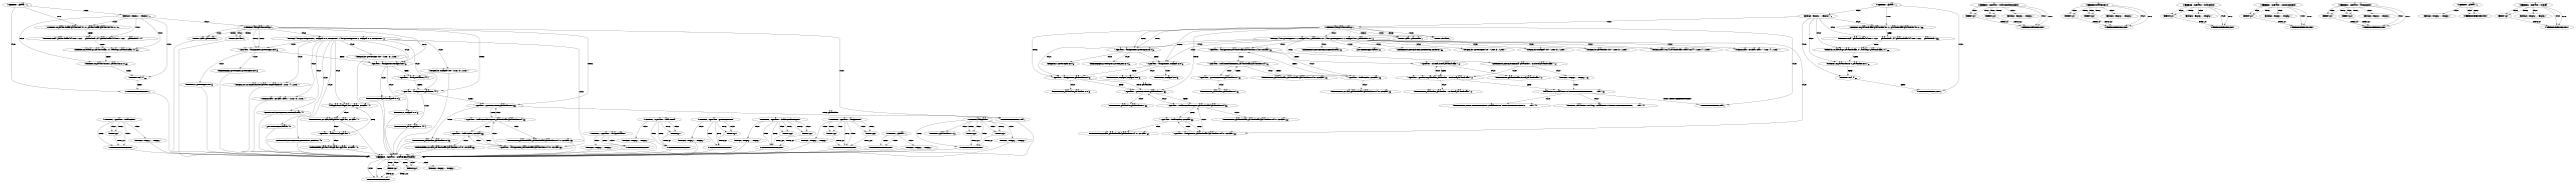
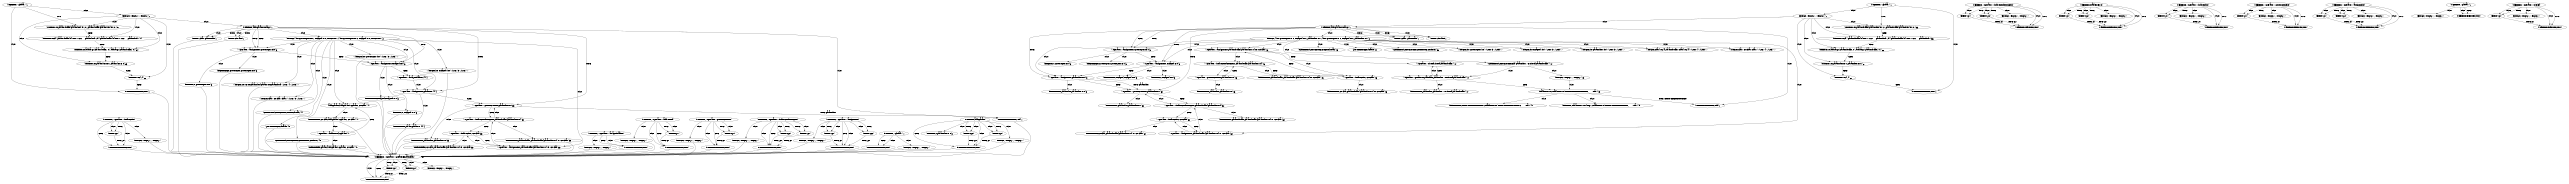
  digraph {
    n1 [label=<(METHOD,&lt;operator&gt;.greaterEqualsThan)>]
    n2 [label=<(PARAM,p1)>]
    n3 [label=<(PARAM,p2)>]
    n4 [label=<(BLOCK,&lt;empty&gt;,&lt;empty&gt;)>]
    n5 [label=<(METHOD_RETURN,ANY)>]
    n6 [label=<(METHOD,&lt;global&gt;)<SUB>1</SUB>>]
    n7 [label=<(BLOCK,&lt;empty&gt;,&lt;empty&gt;)<SUB>1</SUB>>]
    n8 [label=<(UNKNOWN,param_buffer[param_len] = '\0';,param_buffer[param_len] = '\0';)<SUB>53</SUB>>]
    n9 [label=<(METHOD_RETURN,ANY)<SUB>1</SUB>>]
    n10 [label=<(METHOD,add_param_to_argv)<SUB>1</SUB>>]
    n11 [label=<(UNKNOWN,if ((param_buffer[0] == '-' &amp;&amp; 		     param_buf...,if ((param_buffer[0] == '-' &amp;&amp; 		     param_buf...)<SUB>56</SUB>>]
    n12 [label=<(UNKNOWN,add_argv(param_buffer, 0);,add_argv(param_buffer, 0);)<SUB>66</SUB>>]
    n13 [label=<(UNKNOWN,param_len = 0;,param_len = 0;)<SUB>67</SUB>>]
    n14 [label=<(UNKNOWN,},})<SUB>68</SUB>>]
    n15 [label=<(PARAM,char *parsestart)<SUB>1</SUB>>]
    n16 [label=<(PARAM,int line)<SUB>1</SUB>>]
    n17 [label=<(BLOCK,{ 	int quote_open = 0, escaped = 0, param_len =...,{ 	int quote_open = 0, escaped = 0, param_len =...)<SUB>2</SUB>>]
    n18 [label=<(&lt;operator&gt;.assignment,quote_open = 0)<SUB>3</SUB>>]
    n19 [label=<(&lt;operator&gt;.assignment,escaped = 0)<SUB>3</SUB>>]
    n20 [label=<(&lt;operator&gt;.assignment,param_len = 0)<SUB>3</SUB>>]
    n21 [label=<(&lt;operator&gt;.postIncrement,param_len++)<SUB>32</SUB>>]
    n22 [label=<(METHOD_RETURN,void)<SUB>1</SUB>>]
    n23 [label="<(LOCAL,int quote_open: int)<SUB>3</SUB>>"]
    n24 [label="<(LOCAL,int escaped: int)<SUB>3</SUB>>"]
    n25 [label="<(LOCAL,int param_len: int)<SUB>3</SUB>>"]
    n26 [label="<(LOCAL,char[1024] param_buffer: char[1024])<SUB>4</SUB>>"]
    n27 [label="<(LOCAL,char* curchar: char*)<SUB>4</SUB>>"]
    n28 [label=<(&lt;operator&gt;.assignment,param_buffer[param_len++] = *curchar)<SUB>32</SUB>>]
    n29 [label=<(CONTROL_STRUCTURE,BREAK,break;)<SUB>43</SUB>>]
    n30 [label=<(JUMP_TARGET,default)<SUB>44</SUB>>]
    n31 [label=<(&lt;operator&gt;.assignment,param_buffer[param_len++] = *curchar)<SUB>46</SUB>>]
    n32 [label=<(CONTROL_STRUCTURE,IF,if (param_len &gt;= sizeof(param_buffer)))<SUB>47</SUB>>]
    n33 [label=<(CONTROL_STRUCTURE,CONTINUE,continue;)<SUB>50</SUB>>]
    n34 [label=<(IDENTIFIER,quote_open,quote_open = 0)<SUB>3</SUB>>]
    n35 [label=<(LITERAL,0,quote_open = 0)<SUB>3</SUB>>]
    n36 [label=<(IDENTIFIER,escaped,escaped = 0)<SUB>3</SUB>>]
    n37 [label=<(LITERAL,0,escaped = 0)<SUB>3</SUB>>]
    n38 [label=<(IDENTIFIER,param_len,param_len = 0)<SUB>3</SUB>>]
    n39 [label=<(&lt;operator&gt;.indirectIndexAccess,param_buffer[param_len++])<SUB>32</SUB>>]
    n40 [label=<(IDENTIFIER,param_len,param_len++)<SUB>32</SUB>>]
    n41 [label=<(&lt;operator&gt;.indirection,*curchar)<SUB>32</SUB>>]
    n42 [label=<(&lt;operator&gt;.indirectIndexAccess,param_buffer[param_len++])<SUB>46</SUB>>]
    n43 [label=<(&lt;operator&gt;.indirection,*curchar)<SUB>46</SUB>>]
    n44 [label=<(&lt;operator&gt;.sizeOf,sizeof(param_buffer))<SUB>47</SUB>>]
    n45 [label=<(&lt;operator&gt;.greaterEqualsThan,param_len &gt;= sizeof(param_buffer))<SUB>47</SUB>>]
    n46 [label=<(BLOCK,&lt;empty&gt;,&lt;empty&gt;)<SUB>48</SUB>>]
    n47 [label=<(LITERAL,0,param_len = 0)<SUB>3</SUB>>]
    n48 [label=<(IDENTIFIER,param_buffer,param_buffer[param_len++] = *curchar)<SUB>32</SUB>>]
    n49 [label=<(IDENTIFIER,curchar,param_buffer[param_len++] = *curchar)<SUB>32</SUB>>]
    n50 [label=<(IDENTIFIER,param_buffer,param_buffer[param_len++] = *curchar)<SUB>46</SUB>>]
    n51 [label=<(&lt;operator&gt;.postIncrement,param_len++)<SUB>46</SUB>>]
    n52 [label=<(IDENTIFIER,curchar,param_buffer[param_len++] = *curchar)<SUB>46</SUB>>]
-   n53 [label=<(IDENTIFIER,param_buffer,sizeof(param_buffer))<SUB>47</SUB>>]
    n54 [label=<(IDENTIFIER,param_len,param_len++)<SUB>46</SUB>>]
    n55 [label=<(IDENTIFIER,param_len,param_len &gt;= sizeof(param_buffer))<SUB>47</SUB>>]
    n56 [label=<(xtables_error,xtables_error(PARAMETER_PROBLEM, 					      &quot;Pa...)<SUB>48</SUB>>]
    n57 [label=<(IDENTIFIER,PARAMETER_PROBLEM,xtables_error(PARAMETER_PROBLEM, 					      &quot;Pa...)<SUB>48</SUB>>]
    n58 [label=<(LITERAL,&quot;Parameter too long!&quot;,xtables_error(PARAMETER_PROBLEM, 					      &quot;Pa...)<SUB>49</SUB>>]
    n59 [label=<(METHOD,&lt;operator&gt;.indirectIndexAccess)>]
    n60 [label=<(PARAM,p1)>]
    n61 [label=<(PARAM,p2)>]
    n62 [label=<(BLOCK,&lt;empty&gt;,&lt;empty&gt;)>]
    n63 [label=<(METHOD_RETURN,ANY)>]
    n64 [label=<(METHOD,xtables_error)>]
    n65 [label=<(PARAM,p1)>]
    n66 [label=<(PARAM,p2)>]
    n67 [label=<(BLOCK,&lt;empty&gt;,&lt;empty&gt;)>]
    n68 [label=<(METHOD_RETURN,ANY)>]
    n69 [label=<(METHOD,&lt;operator&gt;.indirection)>]
    n70 [label=<(PARAM,p1)>]
    n71 [label=<(BLOCK,&lt;empty&gt;,&lt;empty&gt;)>]
    n72 [label=<(METHOD_RETURN,ANY)>]
    n73 [label=<(METHOD,&lt;operator&gt;.postIncrement)>]
    n74 [label=<(PARAM,p1)>]
    n75 [label=<(BLOCK,&lt;empty&gt;,&lt;empty&gt;)>]
    n76 [label=<(METHOD_RETURN,ANY)>]
    n77 [label=<(METHOD,&lt;operator&gt;.assignment)>]
    n78 [label=<(PARAM,p1)>]
    n79 [label=<(PARAM,p2)>]
    n80 [label=<(BLOCK,&lt;empty&gt;,&lt;empty&gt;)>]
    n81 [label=<(METHOD_RETURN,ANY)>]
    n82 [label=<(METHOD,&lt;global&gt;)<SUB>1</SUB>>]
    n83 [label=<(BLOCK,&lt;empty&gt;,&lt;empty&gt;)>]
    n84 [label=<(METHOD_RETURN,ANY)>]
    n85 [label=<(METHOD,&lt;operator&gt;.sizeOf)>]
    n86 [label=<(PARAM,p1)>]
    n87 [label=<(BLOCK,&lt;empty&gt;,&lt;empty&gt;)>]
    n88 [label=<(METHOD_RETURN,ANY)>]
    n89 [label=<(METHOD,&lt;operator&gt;.indirection)>]
    n90 [label=<(PARAM,p1)>]
    n91 [label=<(BLOCK,&lt;empty&gt;,&lt;empty&gt;)>]
    n92 [label=<(METHOD_RETURN,ANY)>]
    n93 [label=<(METHOD,&lt;global&gt;)<SUB>1</SUB>>]
    n94 [label=<(BLOCK,&lt;empty&gt;,&lt;empty&gt;)<SUB>1</SUB>>]
    n95 [label=<(UNKNOWN,param.buffer[param.len] = '\0';,param.buffer[param.len] = '\0';)<SUB>51</SUB>>]
    n96 [label=<(METHOD_RETURN,ANY)<SUB>1</SUB>>]
    n97 [label=<(METHOD,add_param_to_argv)<SUB>1</SUB>>]
    n98 [label=<(UNKNOWN,if ((param.buffer[0] == '-' &amp;&amp; 		     param.buf...,if ((param.buffer[0] == '-' &amp;&amp; 		     param.buf...)<SUB>54</SUB>>]
    n99 [label=<(UNKNOWN,add_argv(param.buffer, 0);,add_argv(param.buffer, 0);)<SUB>64</SUB>>]
    n100 [label=<(UNKNOWN,param.len = 0;,param.len = 0;)<SUB>65</SUB>>]
    n101 [label=<(UNKNOWN,},})<SUB>66</SUB>>]
    n102 [label=<(PARAM,char *parsestart)<SUB>1</SUB>>]
    n103 [label=<(PARAM,int line)<SUB>1</SUB>>]
    n104 [label=<(BLOCK,{ 	int quote_open = 0, escaped = 0; 	struct xt_...,{ 	int quote_open = 0, escaped = 0; 	struct xt_...)<SUB>2</SUB>>]
    n105 [label=<(&lt;operator&gt;.assignment,quote_open = 0)<SUB>3</SUB>>]
    n106 [label=<(&lt;operator&gt;.assignment,escaped = 0)<SUB>3</SUB>>]
    n107 [label=<(&lt;operator&gt;.assignment,param = {})<SUB>4</SUB>>]
    n108 [label=<(&lt;operator&gt;.postIncrement,param_len++)<SUB>33</SUB>>]
    n109 [label=<(METHOD_RETURN,void)<SUB>1</SUB>>]
    n110 [label="<(LOCAL,int quote_open: int)<SUB>3</SUB>>"]
    n111 [label="<(LOCAL,int escaped: int)<SUB>3</SUB>>"]
    n112 [label="<(LOCAL,struct xt_param_buf param: xt_param_buf)<SUB>4</SUB>>"]
    n113 [label="<(LOCAL,char* curchar: char*)<SUB>5</SUB>>"]
    n114 [label=<(&lt;operator&gt;.assignment,param_buffer[param_len++] = *curchar)<SUB>33</SUB>>]
    n115 [label=<(CONTROL_STRUCTURE,BREAK,break;)<SUB>44</SUB>>]
    n116 [label=<(JUMP_TARGET,default)<SUB>45</SUB>>]
    n117 [label=<(add_param,add_param(&amp;param, curchar))<SUB>47</SUB>>]
    n118 [label=<(CONTROL_STRUCTURE,CONTINUE,continue;)<SUB>48</SUB>>]
    n119 [label=<(IDENTIFIER,quote_open,quote_open = 0)<SUB>3</SUB>>]
    n120 [label=<(LITERAL,0,quote_open = 0)<SUB>3</SUB>>]
    n121 [label=<(IDENTIFIER,escaped,escaped = 0)<SUB>3</SUB>>]
    n122 [label=<(LITERAL,0,escaped = 0)<SUB>3</SUB>>]
    n123 [label=<(&lt;operator&gt;.arrayInitializer,{})<SUB>4</SUB>>]
    n124 [label=<(IDENTIFIER,param,param = {})<SUB>4</SUB>>]
    n125 [label=<(&lt;operator&gt;.indirectIndexAccess,param_buffer[param_len++])<SUB>33</SUB>>]
    n126 [label=<(IDENTIFIER,param_len,param_len++)<SUB>33</SUB>>]
    n127 [label=<(&lt;operator&gt;.indirection,*curchar)<SUB>33</SUB>>]
    n128 [label=<(IDENTIFIER,curchar,add_param(&amp;param, curchar))<SUB>47</SUB>>]
    n129 [label=<(IDENTIFIER,param_buffer,param_buffer[param_len++] = *curchar)<SUB>33</SUB>>]
    n130 [label=<(IDENTIFIER,curchar,param_buffer[param_len++] = *curchar)<SUB>33</SUB>>]
    n131 [label=<(&lt;operator&gt;.addressOf,&amp;param)<SUB>47</SUB>>]
    n132 [label=<(IDENTIFIER,param,add_param(&amp;param, curchar))<SUB>47</SUB>>]
    n133 [label=<(METHOD,&lt;operator&gt;.arrayInitializer)>]
    n134 [label=<(BLOCK,&lt;empty&gt;,&lt;empty&gt;)>]
    n135 [label=<(METHOD_RETURN,ANY)>]
    n136 [label=<(METHOD,&lt;operator&gt;.addressOf)>]
    n137 [label=<(PARAM,p1)>]
    n138 [label=<(BLOCK,&lt;empty&gt;,&lt;empty&gt;)>]
    n139 [label=<(METHOD_RETURN,ANY)>]
    n140 [label=<(METHOD,&lt;operator&gt;.postIncrement)>]
    n141 [label=<(PARAM,p1)>]
    n142 [label=<(BLOCK,&lt;empty&gt;,&lt;empty&gt;)>]
    n143 [label=<(METHOD_RETURN,ANY)>]
    n144 [label=<(METHOD,&lt;operator&gt;.indirectIndexAccess)>]
    n145 [label=<(PARAM,p1)>]
    n146 [label=<(PARAM,p2)>]
    n147 [label=<(BLOCK,&lt;empty&gt;,&lt;empty&gt;)>]
    n148 [label=<(METHOD_RETURN,ANY)>]
    n149 [label=<(METHOD,&lt;operator&gt;.assignment)>]
    n150 [label=<(PARAM,p1)>]
    n151 [label=<(PARAM,p2)>]
    n152 [label=<(BLOCK,&lt;empty&gt;,&lt;empty&gt;)>]
    n153 [label=<(METHOD_RETURN,ANY)>]
    n154 [label=<(METHOD,&lt;global&gt;)<SUB>1</SUB>>]
    n155 [label=<(BLOCK,&lt;empty&gt;,&lt;empty&gt;)>]
    n156 [label=<(METHOD_RETURN,ANY)>]
    n157 [label=<(METHOD,add_param)>]
    n158 [label=<(PARAM,p1)>]
    n159 [label=<(PARAM,p2)>]
    n160 [label=<(BLOCK,&lt;empty&gt;,&lt;empty&gt;)>]
    n161 [label=<(METHOD_RETURN,ANY)>]
    n1 -> n2 [label="AST: "]
    n1 -> n2 [label="DDG: "]
    n1 -> n3 [label="AST: "]
    n1 -> n3 [label="DDG: "]
    n1 -> n4 [label="AST: "]
    n1 -> n5 [label="AST: "]
    n1 -> n5 [label="CFG: "]
    n2 -> n5 [label="DDG: p1"]
    n3 -> n5 [label="DDG: p2"]
    n6 -> n7 [label="AST: "]
    n6 -> n8 [label="CFG: "]
    n6 -> n9 [label="AST: "]
    n7 -> n8 [label="AST: "]
    n7 -> n10 [label="AST: "]
    n7 -> n11 [label="AST: "]
    n7 -> n12 [label="AST: "]
    n7 -> n13 [label="AST: "]
    n7 -> n14 [label="AST: "]
    n8 -> n11 [label="CFG: "]
    n10 -> n15 [label="AST: "]
    n10 -> n15 [label="DDG: "]
    n10 -> n16 [label="AST: "]
    n10 -> n16 [label="DDG: "]
    n10 -> n17 [label="AST: "]
    n10 -> n18 [label="CFG: "]
    n10 -> n18 [label="DDG: "]
    n10 -> n19 [label="DDG: "]
    n10 -> n20 [label="DDG: "]
    n10 -> n21 [label="DDG: "]
    n10 -> n22 [label="AST: "]
    n11 -> n12 [label="CFG: "]
    n12 -> n13 [label="CFG: "]
    n13 -> n14 [label="CFG: "]
    n14 -> n9 [label="CFG: "]
    n17 -> n18 [label="AST: "]
    n17 -> n19 [label="AST: "]
    n17 -> n20 [label="AST: "]
    n17 -> n23 [label="AST: "]
    n17 -> n24 [label="AST: "]
    n17 -> n25 [label="AST: "]
    n17 -> n26 [label="AST: "]
    n17 -> n27 [label="AST: "]
    n17 -> n28 [label="AST: "]
    n17 -> n29 [label="AST: "]
    n17 -> n30 [label="AST: "]
    n17 -> n31 [label="AST: "]
    n17 -> n32 [label="AST: "]
    n17 -> n33 [label="AST: "]
    n18 -> n19 [label="CFG: "]
    n18 -> n34 [label="AST: "]
    n18 -> n35 [label="AST: "]
    n19 -> n20 [label="CFG: "]
    n19 -> n36 [label="AST: "]
    n19 -> n37 [label="AST: "]
    n20 -> n21 [label="CFG: "]
    n20 -> n21 [label="DDG: param_len"]
    n20 -> n38 [label="AST: "]
    n21 -> n39 [label="CFG: "]
    n21 -> n40 [label="AST: "]
    n28 -> n39 [label="AST: "]
    n28 -> n41 [label="AST: "]
    n31 -> n42 [label="AST: "]
    n31 -> n43 [label="AST: "]
    n31 -> n44 [label="CFG: "]
    n32 -> n45 [label="AST: "]
    n32 -> n46 [label="AST: "]
    n39 -> n21 [label="AST: "]
    n39 -> n41 [label="CFG: "]
    n39 -> n48 [label="AST: "]
    n41 -> n28 [label="CFG: "]
    n41 -> n49 [label="AST: "]
    n42 -> n43 [label="CFG: "]
    n42 -> n50 [label="AST: "]
    n42 -> n51 [label="AST: "]
    n43 -> n31 [label="CFG: "]
    n43 -> n52 [label="AST: "]
    n44 -> n45 [label="CFG: "]
-   n44 -> n53 [label="AST: "]
    n45 -> n44 [label="AST: "]
    n45 -> n55 [label="AST: "]
    n45 -> n56 [label="CFG: "]
    n46 -> n56 [label="AST: "]
    n51 -> n42 [label="CFG: "]
    n51 -> n54 [label="AST: "]
    n56 -> n22 [label="DDG: PARAMETER_PROBLEM"]
    n56 -> n57 [label="AST: "]
    n56 -> n58 [label="AST: "]
    n59 -> n60 [label="AST: "]
    n59 -> n60 [label="DDG: "]
    n59 -> n61 [label="AST: "]
    n59 -> n61 [label="DDG: "]
    n59 -> n62 [label="AST: "]
    n59 -> n63 [label="AST: "]
    n59 -> n63 [label="CFG: "]
    n60 -> n63 [label="DDG: p1"]
    n61 -> n63 [label="DDG: p2"]
    n64 -> n65 [label="AST: "]
    n64 -> n65 [label="DDG: "]
    n64 -> n66 [label="AST: "]
    n64 -> n66 [label="DDG: "]
    n64 -> n67 [label="AST: "]
    n64 -> n68 [label="AST: "]
    n64 -> n68 [label="CFG: "]
    n65 -> n68 [label="DDG: p1"]
    n66 -> n68 [label="DDG: p2"]
    n69 -> n70 [label="AST: "]
    n69 -> n70 [label="DDG: "]
    n69 -> n71 [label="AST: "]
    n69 -> n72 [label="AST: "]
    n69 -> n72 [label="CFG: "]
    n70 -> n72 [label="DDG: p1"]
    n73 -> n74 [label="AST: "]
    n73 -> n74 [label="DDG: "]
    n73 -> n75 [label="AST: "]
    n73 -> n76 [label="AST: "]
    n73 -> n76 [label="CFG: "]
    n74 -> n76 [label="DDG: p1"]
    n77 -> n78 [label="AST: "]
    n77 -> n78 [label="DDG: "]
    n77 -> n79 [label="AST: "]
    n77 -> n79 [label="DDG: "]
    n77 -> n80 [label="AST: "]
    n77 -> n81 [label="AST: "]
    n77 -> n81 [label="CFG: "]
    n78 -> n81 [label="DDG: p1"]
    n79 -> n81 [label="DDG: p2"]
    n82 -> n83 [label="AST: "]
    n82 -> n84 [label="AST: "]
    n82 -> n84 [label="CFG: "]
    n85 -> n86 [label="AST: "]
    n85 -> n86 [label="DDG: "]
    n85 -> n87 [label="AST: "]
    n85 -> n88 [label="AST: "]
    n85 -> n88 [label="CFG: "]
    n86 -> n88 [label="DDG: p1"]
    n89 -> n90 [label="AST: "]
    n89 -> n90 [label="DDG: "]
    n89 -> n91 [label="AST: "]
    n89 -> n92 [label="AST: "]
    n89 -> n92 [label="CFG: "]
    n90 -> n92 [label="DDG: p1"]
    n91 -> n1
    n92 -> n1
    n93 -> n94 [label="AST: "]
    n93 -> n95 [label="CFG: "]
    n93 -> n96 [label="AST: "]
    n94 -> n95 [label="AST: "]
    n94 -> n97 [label="AST: "]
    n94 -> n98 [label="AST: "]
    n94 -> n99 [label="AST: "]
    n94 -> n100 [label="AST: "]
    n94 -> n101 [label="AST: "]
    n95 -> n98 [label="CFG: "]
    n96 -> n1
    n97 -> n102 [label="AST: "]
    n97 -> n102 [label="DDG: "]
    n97 -> n103 [label="AST: "]
    n97 -> n103 [label="DDG: "]
    n97 -> n104 [label="AST: "]
    n97 -> n105 [label="CFG: "]
    n97 -> n105 [label="DDG: "]
    n97 -> n106 [label="DDG: "]
    n97 -> n107 [label="DDG: "]
    n97 -> n108 [label="DDG: "]
    n97 -> n109 [label="AST: "]
    n98 -> n99 [label="CFG: "]
    n99 -> n100 [label="CFG: "]
    n100 -> n101 [label="CFG: "]
    n101 -> n96 [label="CFG: "]
    n102 -> n1
    n103 -> n1
    n104 -> n105 [label="AST: "]
    n104 -> n106 [label="AST: "]
    n104 -> n107 [label="AST: "]
    n104 -> n110 [label="AST: "]
    n104 -> n111 [label="AST: "]
    n104 -> n112 [label="AST: "]
    n104 -> n113 [label="AST: "]
    n104 -> n114 [label="AST: "]
    n104 -> n115 [label="AST: "]
    n104 -> n116 [label="AST: "]
    n104 -> n117 [label="AST: "]
    n104 -> n118 [label="AST: "]
    n105 -> n106 [label="CFG: "]
    n105 -> n119 [label="AST: "]
    n105 -> n120 [label="AST: "]
    n106 -> n121 [label="AST: "]
    n106 -> n122 [label="AST: "]
    n106 -> n123 [label="CFG: "]
    n107 -> n108 [label="CFG: "]
    n107 -> n124 [label="AST: "]
    n108 -> n109 [label="DDG: param_len"]
    n108 -> n125 [label="CFG: "]
    n108 -> n126 [label="AST: "]
    n109 -> n1
    n110 -> n1
    n111 -> n1
    n112 -> n1
    n113 -> n1
    n114 -> n125 [label="AST: "]
    n114 -> n127 [label="AST: "]
    n115 -> n1
    n116 -> n1
    n117 -> n128 [label="AST: "]
    n118 -> n1
    n119 -> n1
    n120 -> n1
    n121 -> n1
    n122 -> n1
-   n123 -> n107 [label="CFG: "]
+   n123 -> n107 [label="AST: "]
    n124 -> n1
    n125 -> n108 [label="AST: "]
    n125 -> n127 [label="CFG: "]
    n125 -> n129 [label="AST: "]
    n126 -> n1
    n127 -> n114 [label="CFG: "]
    n127 -> n130 [label="AST: "]
    n128 -> n1
    n128 -> n131 [label="AST: "]
    n129 -> n1
    n130 -> n1
    n131 -> n117 [label="CFG: "]
    n131 -> n132 [label="AST: "]
    n132 -> n1
    n133 -> n134 [label="AST: "]
    n133 -> n135 [label="AST: "]
    n133 -> n135 [label="CFG: "]
    n134 -> n1
    n135 -> n1
    n136 -> n137 [label="AST: "]
    n136 -> n137 [label="DDG: "]
    n136 -> n138 [label="AST: "]
    n136 -> n139 [label="AST: "]
    n136 -> n139 [label="CFG: "]
    n137 -> n139 [label="DDG: p1"]
    n138 -> n1
    n139 -> n1
    n140 -> n141 [label="AST: "]
    n140 -> n141 [label="DDG: "]
    n140 -> n142 [label="AST: "]
    n140 -> n143 [label="AST: "]
    n140 -> n143 [label="CFG: "]
    n141 -> n143 [label="DDG: p1"]
    n142 -> n1
    n143 -> n1
    n144 -> n145 [label="AST: "]
    n144 -> n145 [label="DDG: "]
    n144 -> n146 [label="AST: "]
    n144 -> n146 [label="DDG: "]
    n144 -> n147 [label="AST: "]
    n144 -> n148 [label="AST: "]
    n144 -> n148 [label="CFG: "]
    n145 -> n148 [label="DDG: p1"]
    n146 -> n148 [label="DDG: p2"]
    n147 -> n1
    n148 -> n1
    n149 -> n150 [label="AST: "]
    n149 -> n150 [label="DDG: "]
    n149 -> n151 [label="AST: "]
    n149 -> n151 [label="DDG: "]
    n149 -> n152 [label="AST: "]
    n149 -> n153 [label="AST: "]
    n149 -> n153 [label="CFG: "]
    n150 -> n153 [label="DDG: p1"]
    n151 -> n153 [label="DDG: p2"]
    n152 -> n1
    n153 -> n1
    n154 -> n155 [label="AST: "]
    n154 -> n156 [label="AST: "]
    n154 -> n156 [label="CFG: "]
    n155 -> n1
    n156 -> n1
    n157 -> n47 [label="AST: "]
    n157 -> n158 [label="AST: "]
    n157 -> n158 [label="DDG: "]
    n157 -> n159 [label="AST: "]
    n157 -> n159 [label="DDG: "]
    n157 -> n160 [label="AST: "]
    n157 -> n161 [label="AST: "]
    n157 -> n161 [label="CFG: "]
    n158 -> n161 [label="DDG: p1"]
    n159 -> n161 [label="DDG: p2"]
    n160 -> n1
    n161 -> n1
  }
